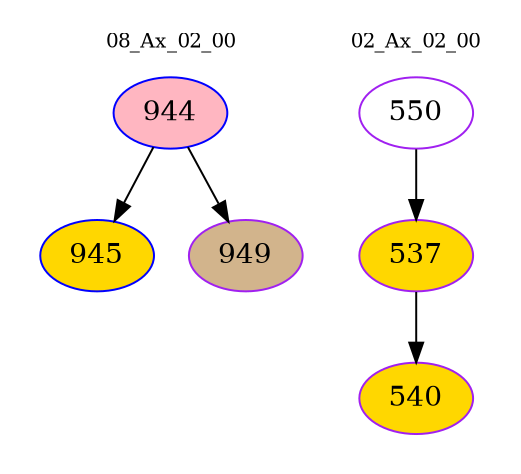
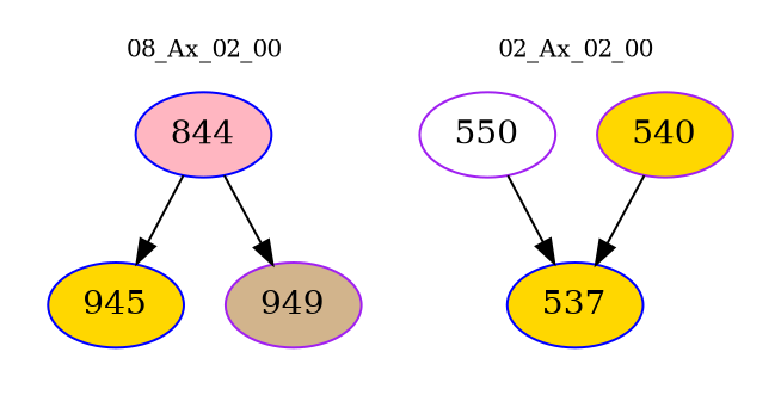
  digraph {
    node [color=blue fillcolor=gold style=filled]
    edge [color=black]
-   n1 [fillcolor=lightpink label=944]
+   n1 [fillcolor=lightpink label=844]
    n2 [label=945]
    n3 [color=purple fillcolor=tan label=949]
-   n4 [color=purple label=537]
+   n4 [label=537]
    n5 [color=purple label=540]
    n6 [color=purple fillcolor=white label=550]
    subgraph cluster_1 {
      color=white
      fontsize=10
      label="08_Ax_02_00"
      n1
      n2
      n3
    }
    subgraph cluster_2 {
      color=white
      fontsize=10
      label="02_Ax_02_00"
      n4
      n5
      n6
    }
    n1 -> n2
    n1 -> n3
-   n4 -> n5
+   n5 -> n4
    n6 -> n4
  }
